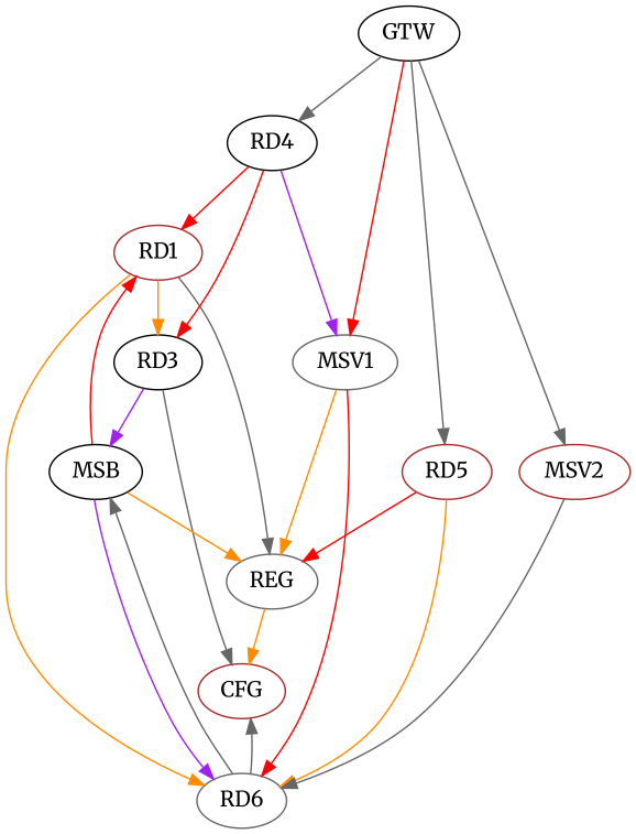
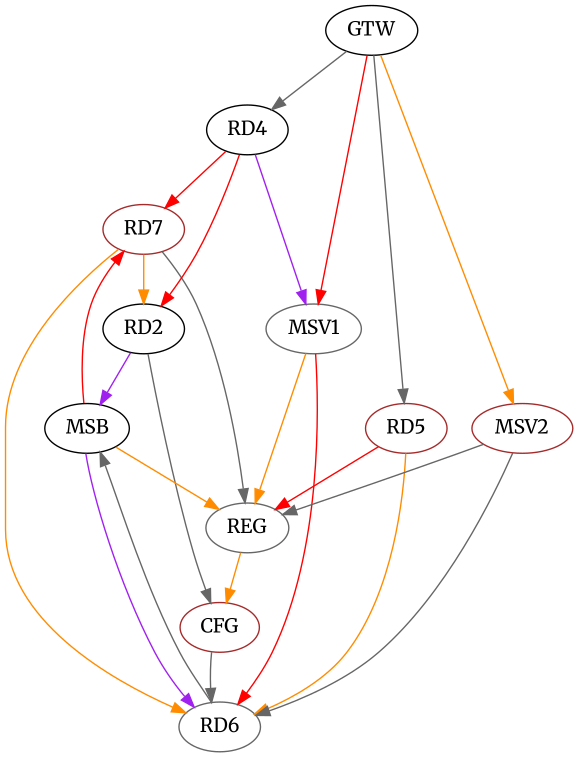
  strict digraph {
    fontname=Merriweather
    node [color=brown fontname=Merriweather]
    edge [color=gray40 fontname=Merriweather]
-   n1 [label=RD1]
-   n2 [color=black label=RD3]
+   n1 [label=RD7]
+   n2 [color=black label=RD2]
    n3 [color=gray40 label=RD6]
    n4 [color=gray40 label=REG]
    n5 [color=black label=MSB]
    n6 [label=CFG]
    n7 [color=black label=RD4]
    n8 [color=gray40 label=MSV1]
    n9 [label=RD5]
    n10 [color=black label=GTW]
    n11 [label=MSV2]
    n1 -> n2 [color=darkorange]
    n1 -> n3 [color=darkorange]
    n1 -> n4
    n2 -> n5 [color=purple]
    n2 -> n6
    n3 -> n5
-   n3 -> n6
+   n6 -> n3
    n4 -> n6 [color=darkorange]
    n5 -> n1 [color=red]
    n5 -> n3 [color=purple]
    n5 -> n4 [color=darkorange]
    n7 -> n1 [color=red]
    n7 -> n2 [color=red]
    n7 -> n8 [color=purple]
    n8 -> n3 [color=red]
    n8 -> n4 [color=darkorange]
    n9 -> n3 [color=darkorange]
    n9 -> n4 [color=red]
    n10 -> n7
    n10 -> n8 [color=red]
    n10 -> n9
-   n10 -> n11
+   n10 -> n11 [color=darkorange]
    n11 -> n3
+   n11 -> n4
  }
